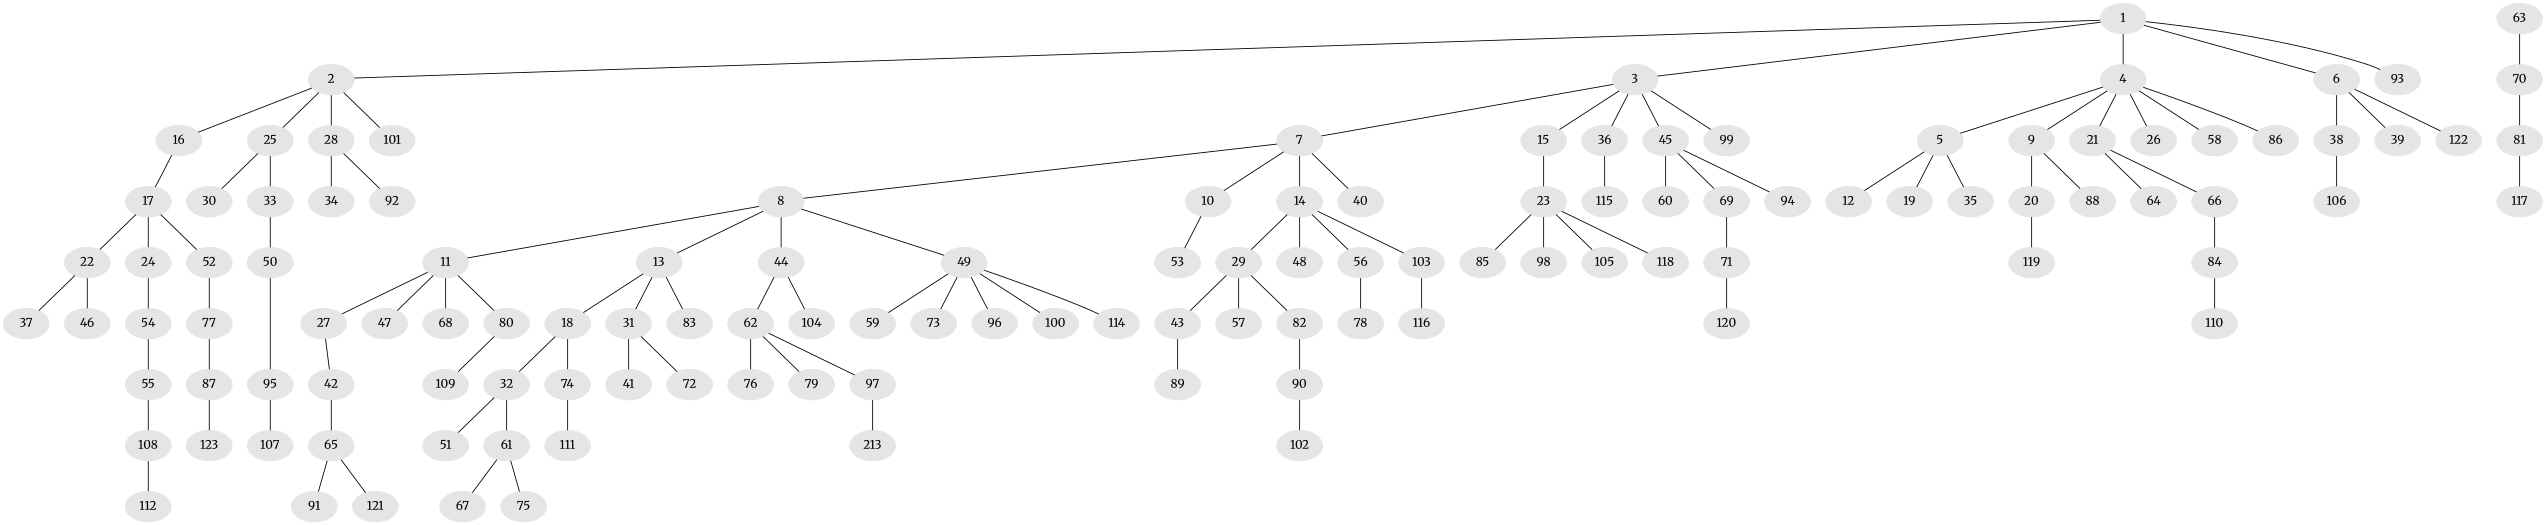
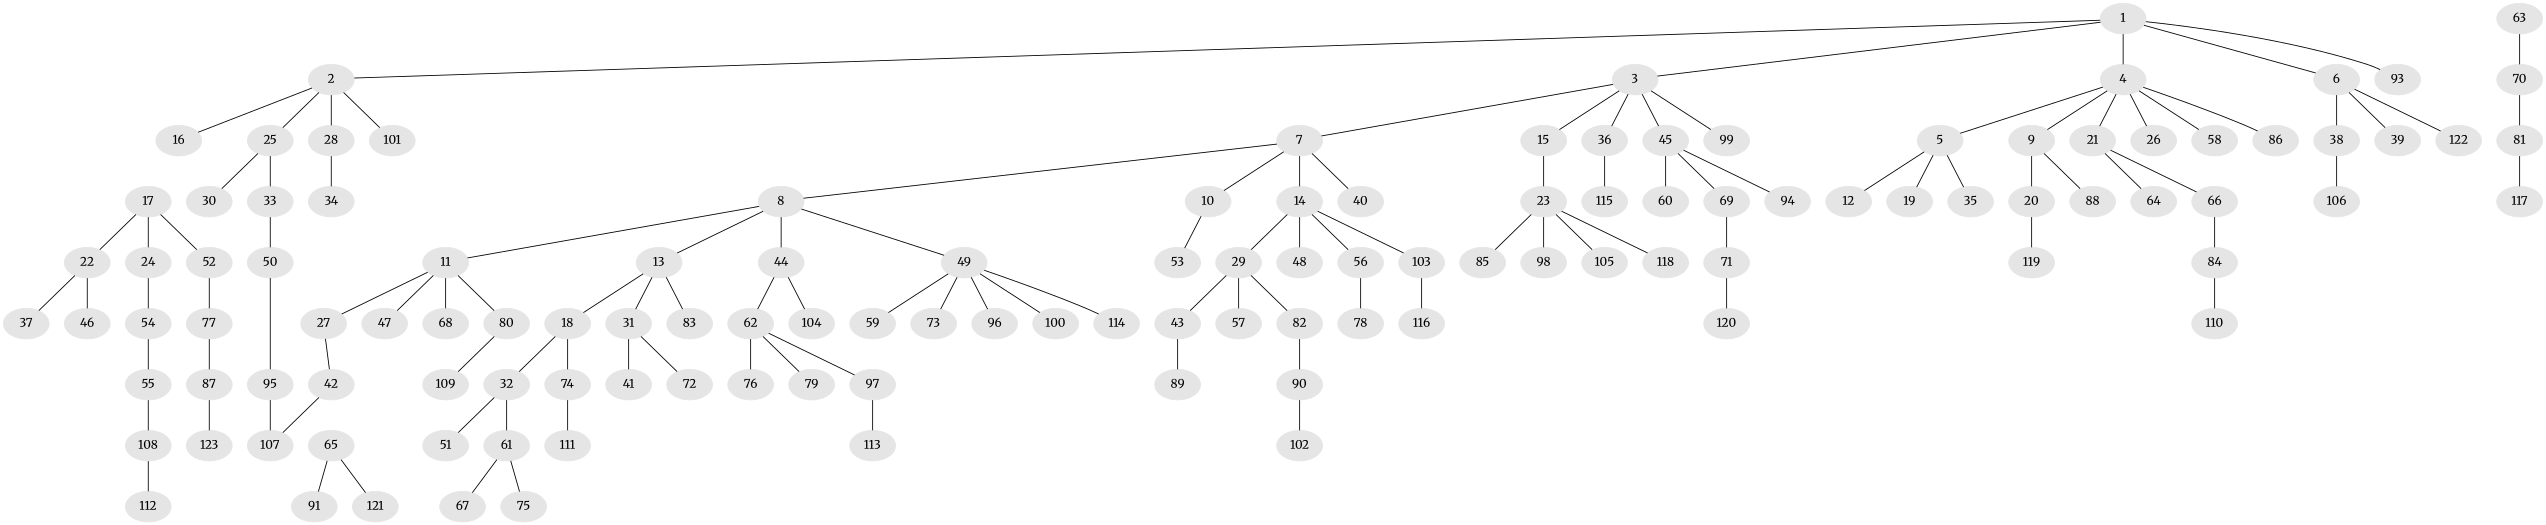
  graph {
    fontname=Merriweather
    node [color=gray90 fontname=Merriweather style=filled]
    edge [fontname=Merriweather]
    1
    2
    3
    4
    6
    93
    16
    25
    28
    101
    7
    15
    36
    45
    99
    5
    9
    21
    26
    58
    86
    38
    39
    122
    17
    30
    33
    34
-   92
    8
    10
    14
    40
    23
    115
    60
    69
    94
    12
    19
    35
    20
    88
    64
    66
    106
    11
    13
    44
    49
    53
    29
    48
    56
    103
    27
    47
    68
    80
    18
    31
    83
    62
    104
    59
    73
    96
    100
    114
    119
    42
    109
    32
    74
    41
    72
    43
    57
    82
    78
    116
    85
    98
    105
    118
    22
    24
    52
    37
    46
    54
    77
    51
    61
    111
    84
    55
    50
    65
    89
    90
    67
    75
    95
    63
    70
    91
    121
    76
    79
    97
    71
    107
    87
    108
    112
-   113 [label=213]
+   113
    81
    110
    120
    117
    123
    102
    1 -- 2
    1 -- 3
    1 -- 4
    1 -- 6
    1 -- 93
    2 -- 16
    2 -- 25
    2 -- 28
    2 -- 101
    3 -- 7
    3 -- 15
    3 -- 36
    3 -- 45
    3 -- 99
    4 -- 5
    4 -- 9
    4 -- 21
    4 -- 26
    4 -- 58
    4 -- 86
    6 -- 38
    6 -- 39
    6 -- 122
-   16 -- 17
    25 -- 30
    25 -- 33
    28 -- 34
-   28 -- 92
    7 -- 8
    7 -- 10
    7 -- 14
    7 -- 40
    15 -- 23
    36 -- 115
    45 -- 60
    45 -- 69
    45 -- 94
    5 -- 12
    5 -- 19
    5 -- 35
    9 -- 20
    9 -- 88
    21 -- 64
    21 -- 66
    38 -- 106
    17 -- 22
    17 -- 24
    17 -- 52
    33 -- 50
    8 -- 11
    8 -- 13
    8 -- 44
    8 -- 49
    10 -- 53
    14 -- 29
    14 -- 48
    14 -- 56
    14 -- 103
    23 -- 85
    23 -- 98
    23 -- 105
    23 -- 118
    69 -- 71
    20 -- 119
    66 -- 84
    11 -- 27
    11 -- 47
    11 -- 68
    11 -- 80
    13 -- 18
    13 -- 31
    13 -- 83
    44 -- 62
    44 -- 104
    49 -- 59
    49 -- 73
    49 -- 96
    49 -- 100
    49 -- 114
    29 -- 43
    29 -- 57
    29 -- 82
    56 -- 78
    103 -- 116
    27 -- 42
    80 -- 109
    18 -- 32
    18 -- 74
    31 -- 41
    31 -- 72
    62 -- 76
    62 -- 79
    62 -- 97
-   42 -- 65
+   42 -- 107
    32 -- 51
    32 -- 61
    74 -- 111
    43 -- 89
    82 -- 90
    22 -- 37
    22 -- 46
    24 -- 54
    52 -- 77
    54 -- 55
    77 -- 87
    61 -- 67
    61 -- 75
    84 -- 110
    55 -- 108
    50 -- 95
    65 -- 91
    65 -- 121
    90 -- 102
    95 -- 107
    63 -- 70
    70 -- 81
    97 -- 113
    71 -- 120
    87 -- 123
    108 -- 112
    81 -- 117
  }
